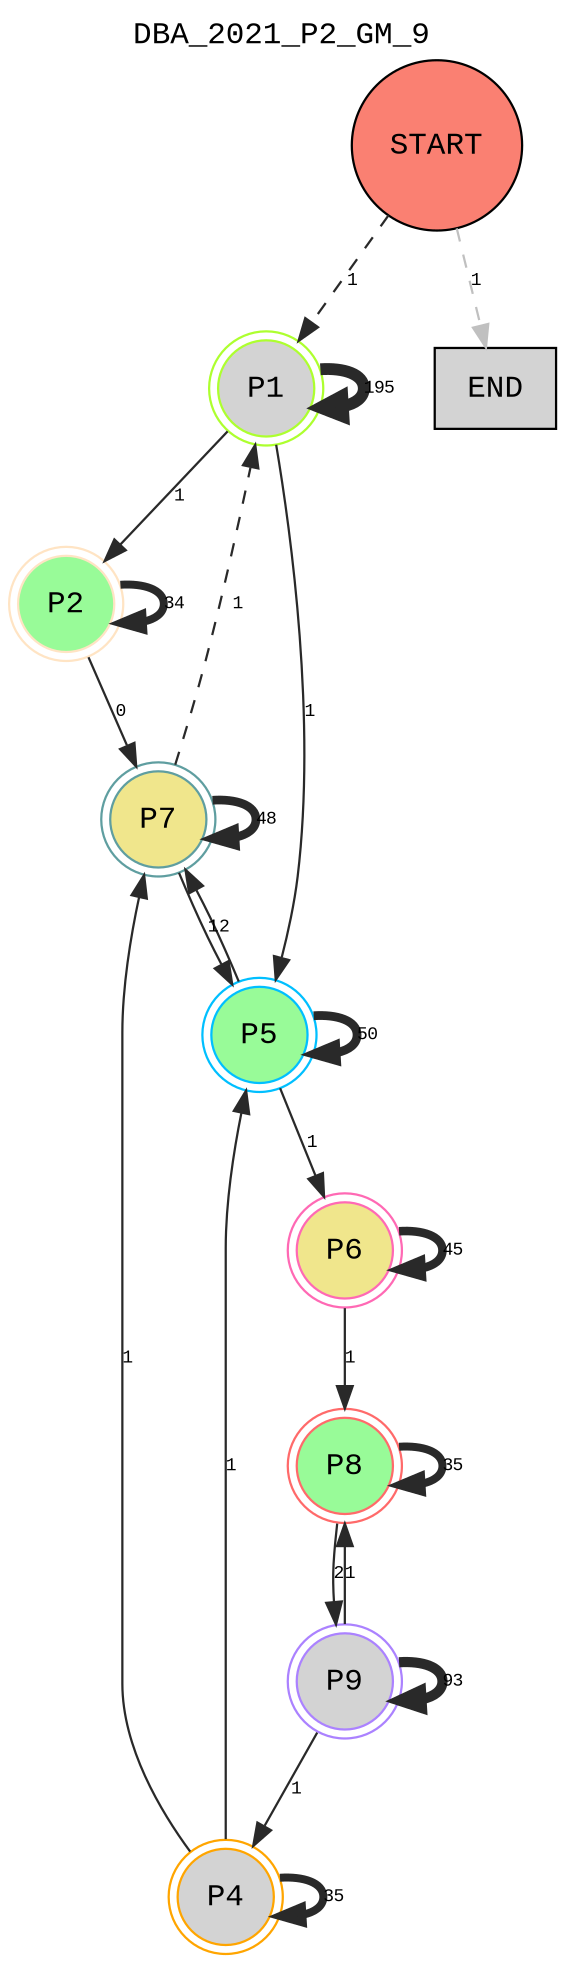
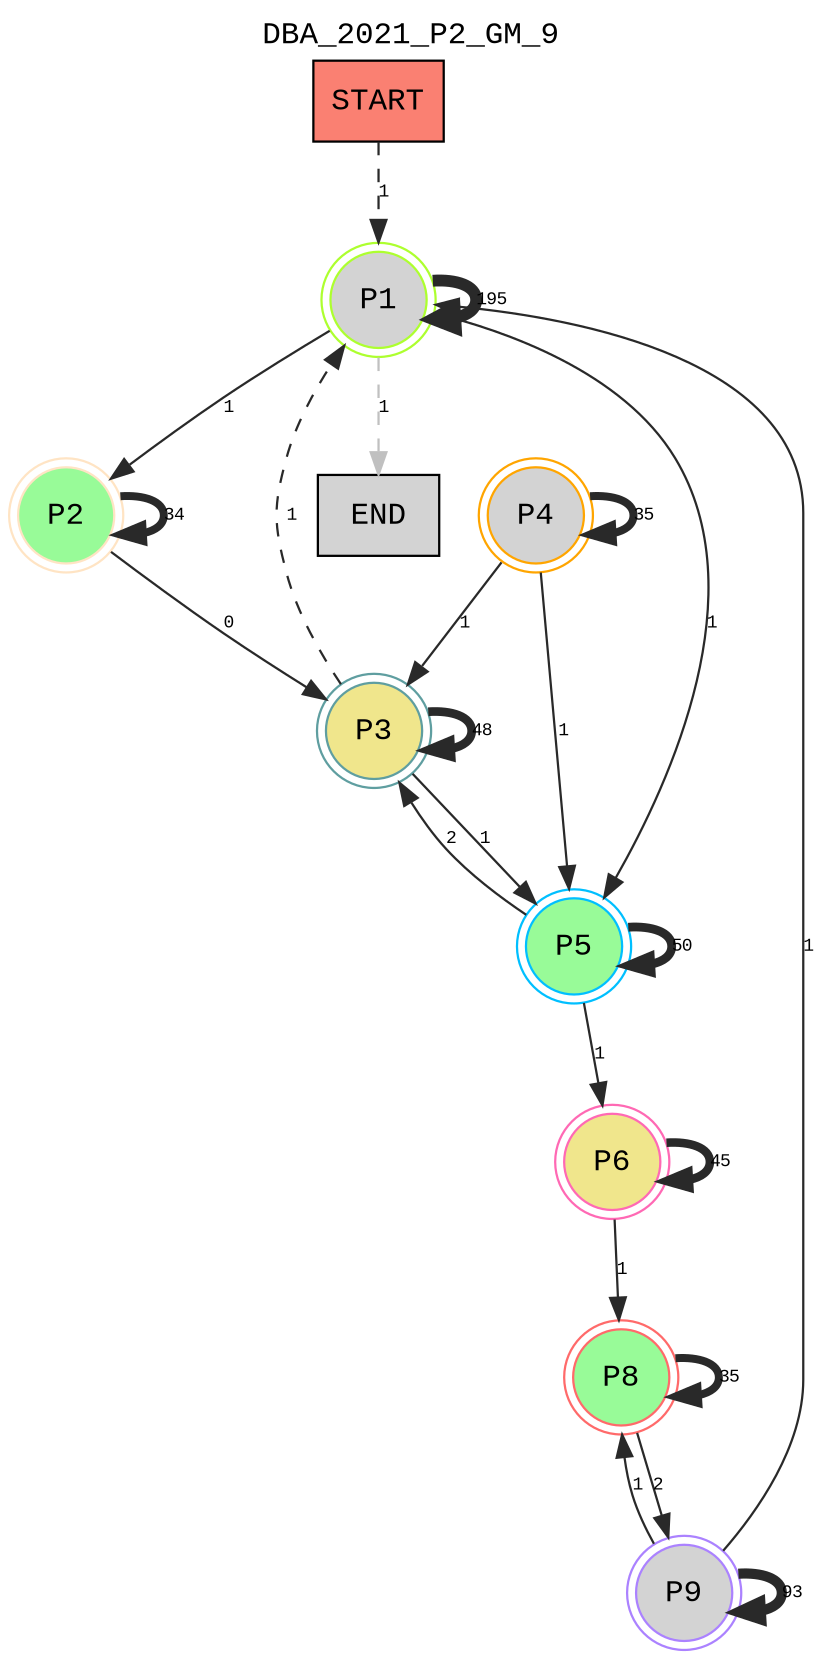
  digraph {
    fontname="Liberation Mono"
    label=DBA_2021_P2_GM_9
    labelloc=t
    node [color=black fillcolor=lightgrey fontname="Liberation Mono" shape=circle style=filled peripheries=2]
    edge [color=grey16 fontname="Liberation Mono" fontsize=8 labelfloat=false penwidth=1]
-   START [fillcolor=salmon peripheries=""]
+   START [fillcolor=salmon shape=box peripheries=""]
    P1 [color=greenyellow]
    P2 [color=bisque fillcolor=palegreen]
    P5 [color=deepskyblue fillcolor=palegreen]
    END [shape=box peripheries=""]
-   P3 [color=cadetblue fillcolor=khaki label=P7]
+   P3 [color=cadetblue fillcolor=khaki]
    n7 [color=hotpink fillcolor=khaki label=P6]
    P4 [color=orange]
    P8 [color=indianred1 fillcolor=palegreen]
    P9 [color=mediumpurple1]
    START -> P1 [label=1 style=dashed penwidth=""]
    P1 -> P1 [label=195 penwidth=5.27299955856375]
    P1 -> P2 [label=1]
    P1 -> P5 [label=1]
-   START -> END [color=grey label=1 style=dashed penwidth=""]
+   P1 -> END [color=grey label=1 style=dashed penwidth=""]
    P2 -> P2 [label=34 penwidth=3.52636052461616]
    P2 -> P3 [label=0]
    P5 -> P5 [label=50 penwidth=3.91202300542815]
    P5 -> P3 [label=2]
    P5 -> n7 [label=1]
    P3 -> P1 [label=1 style=dashed]
    P3 -> P5 [label=1]
    P3 -> P3 [label=48 penwidth=3.87120101090789]
    n7 -> n7 [label=45 penwidth=3.80666248977032]
    n7 -> P8 [label=1]
    P4 -> P5 [label=1]
    P4 -> P3 [label=1]
    P4 -> P4 [label=35 penwidth=3.55534806148941]
    P8 -> P8 [label=35 penwidth=3.55534806148941]
    P8 -> P9 [label=2]
-   P9 -> P4 [label=1]
+   P9 -> P1 [label=1]
    P9 -> P8 [label=1]
    P9 -> P9 [label=93 penwidth=4.53259949315326]
  }
